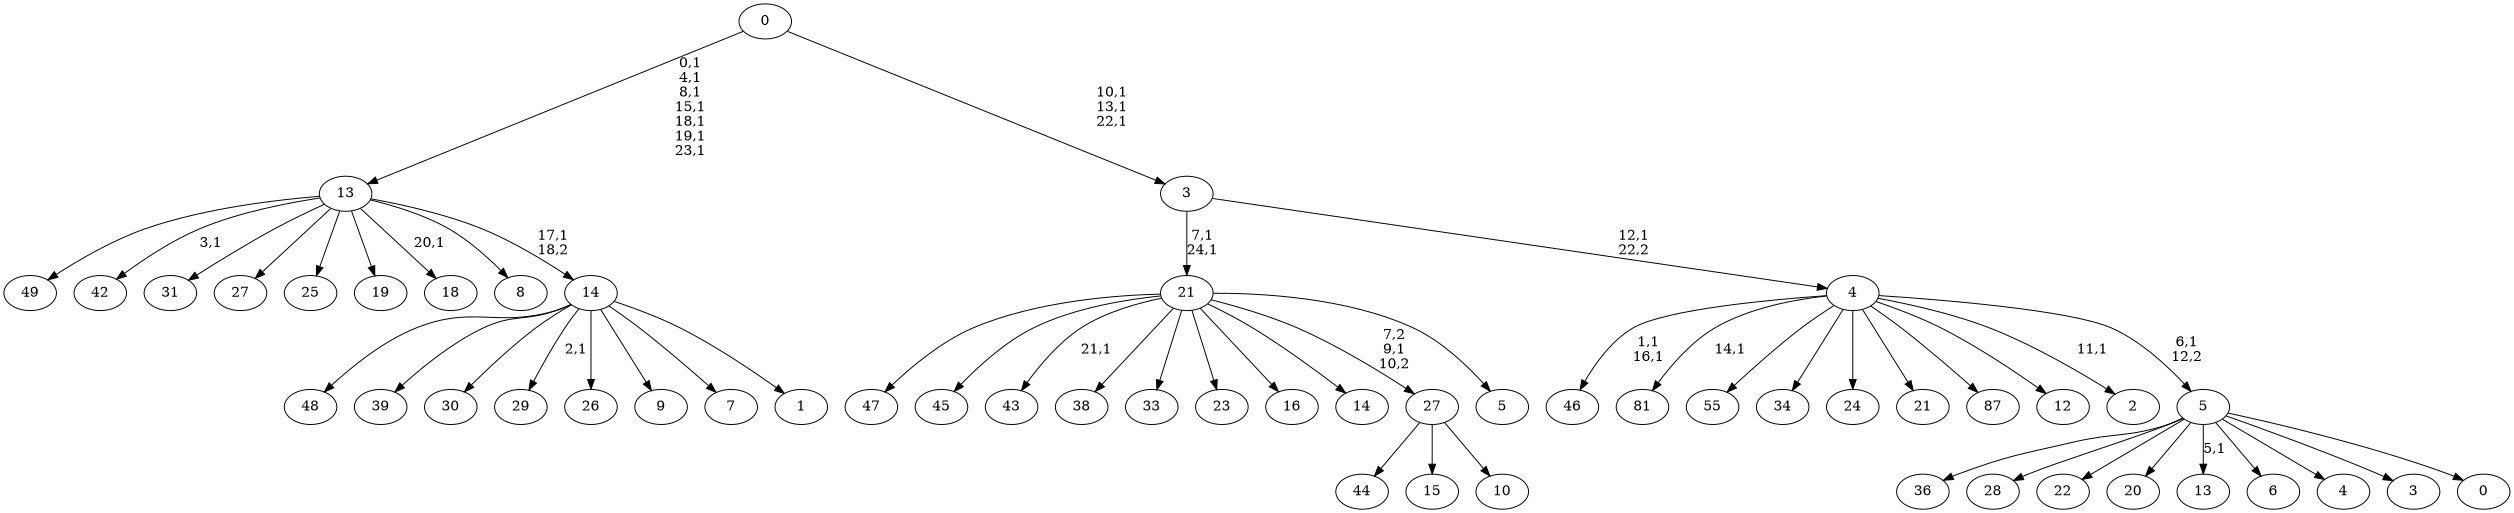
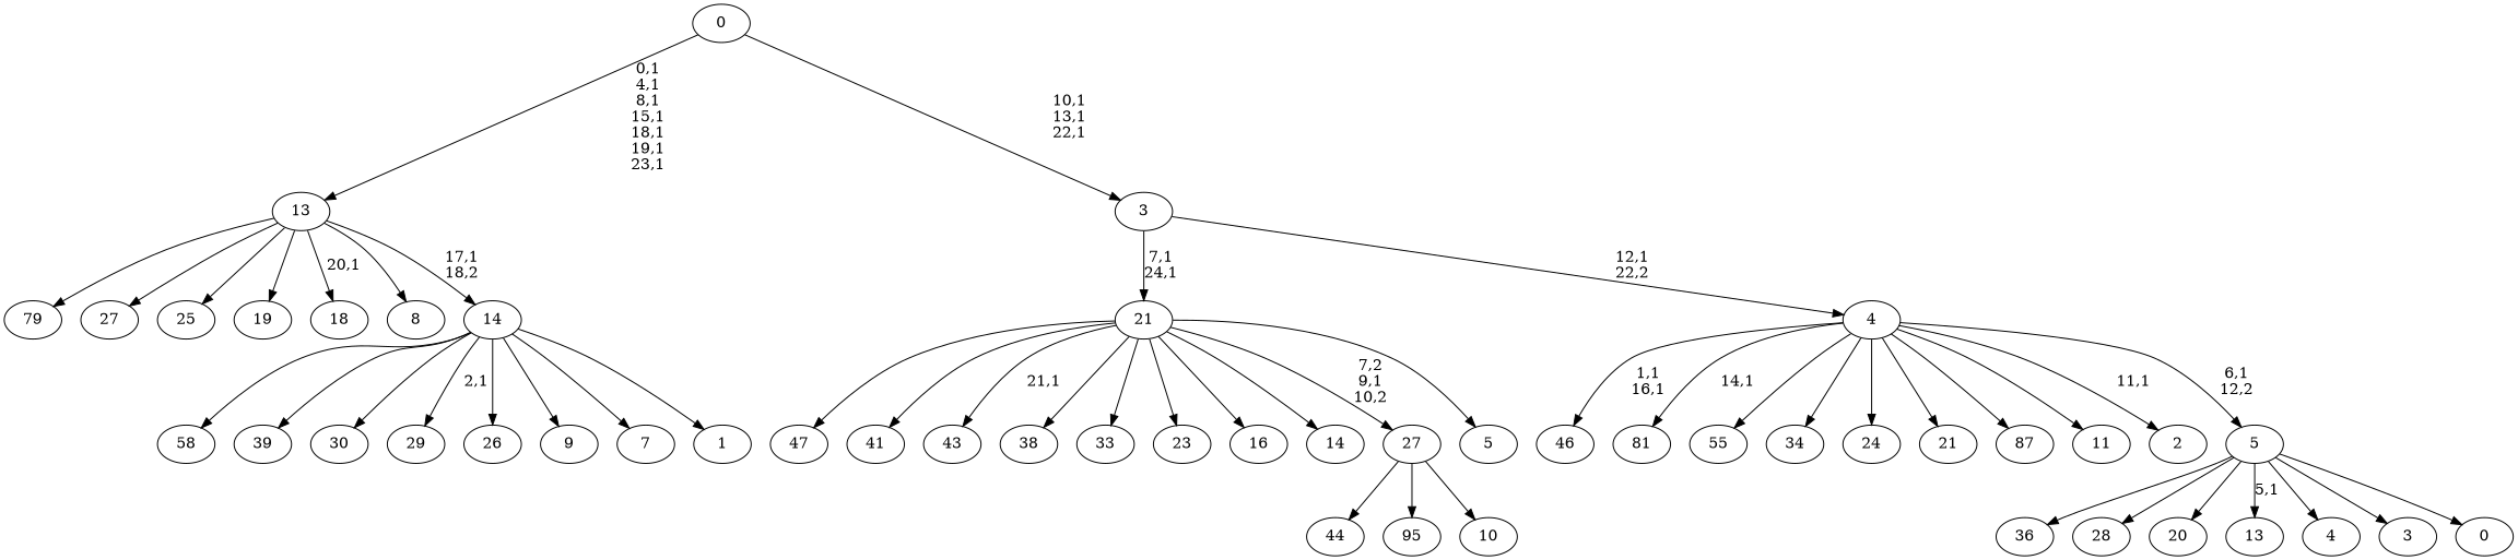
  digraph {
-   n1 [label=49]
-   n2 [label=48]
+   n1 [label=79]
+   n2 [label=58]
    n3 [label=47]
    n4 [label=46]
-   n5 [label=45]
+   n5 [label=41]
    n6 [label=44]
    n7 [label=43]
-   n8 [label=42]
    n9 [label=81]
    n10 [label=39]
    n11 [label=38]
    n12 [label=36]
    n13 [label=55]
    n14 [label=34]
    n15 [label=33]
-   n16 [label=31]
    n17 [label=30]
    n18 [label=29]
    n19 [label=28]
    n20 [label=27]
    n21 [label=26]
    n22 [label=25]
    n23 [label=24]
    n24 [label=23]
-   n25 [label=22]
    n26 [label=21]
    n27 [label=20]
    n28 [label=19]
    n29 [label=18]
    n30 [label=87]
    n31 [label=16]
-   n32 [label=15]
+   n32 [label=95]
    n33 [label=14]
    n34 [label=13]
-   n35 [label=12]
+   n35 [label=11]
    n36 [label=10]
    27
    n38 [label=9]
    n39 [label=8]
    n40 [label=7]
-   n41 [label=6]
    n42 [label=5]
    21
    n44 [label=4]
    n45 [label=3]
    n46 [label=2]
    n47 [label=1]
    14
    13
    n50 [label=0]
    5
    4
    3
    0
    27 -> n6
    27 -> n32
    27 -> n36
    21 -> n3
    21 -> n5
    21 -> n7 [label="21,1"]
    21 -> n11
    21 -> n15
    21 -> n24
    21 -> n31
    21 -> n33
    21 -> 27 [label="7,2\n9,1\n10,2"]
    21 -> n42
    14 -> n2
    14 -> n10
    14 -> n17
    14 -> n18 [label="2,1"]
    14 -> n21
    14 -> n38
    14 -> n40
    14 -> n47
    13 -> n1
-   13 -> n8 [label="3,1"]
-   13 -> n16
    13 -> n20
    13 -> n22
    13 -> n28
    13 -> n29 [label="20,1"]
    13 -> n39
    13 -> 14 [label="17,1\n18,2"]
    5 -> n12
    5 -> n19
-   5 -> n25
    5 -> n27
    5 -> n34 [label="5,1"]
-   5 -> n41
    5 -> n44
    5 -> n45
    5 -> n50
    4 -> n4 [label="1,1\n16,1"]
    4 -> n9 [label="14,1"]
    4 -> n13
    4 -> n14
    4 -> n23
    4 -> n26
    4 -> n30
    4 -> n35
    4 -> n46 [label="11,1"]
    4 -> 5 [label="6,1\n12,2"]
    3 -> 21 [label="7,1\n24,1"]
    3 -> 4 [label="12,1\n22,2"]
    0 -> 13 [label="0,1\n4,1\n8,1\n15,1\n18,1\n19,1\n23,1"]
    0 -> 3 [label="10,1\n13,1\n22,1"]
  }
